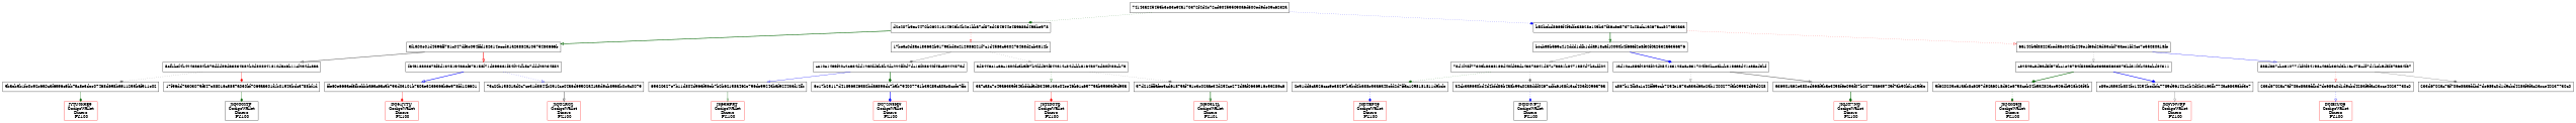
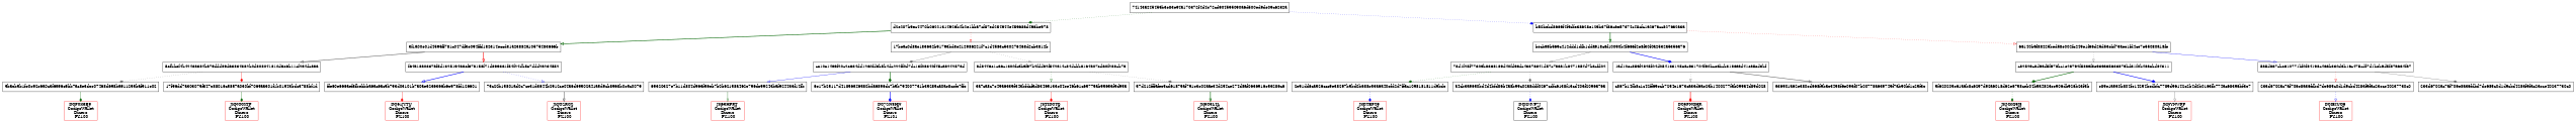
  digraph {
    node [shape=box]
    edge [arrowhead=diamond color=darkgreen style=dotted]
    n1 [label="74143a245459b3e83e94a170372f4d4e72cd904595090a6d500ed9de09c6232a"]
    n2 [label=d2e207b9ec4470b06221314926b4b2e1bba7cf87ed254944e45968ad496be978]
    n3 [label=b50bebd8669f4f9dfe38628e129b37f86c6e57374c48cfc1a267acc8276a2a3a]
    n4 [label="3f1a00e01d4595ff781c047df3e094ffd182314eccd31a23882a10575483666b"]
    n5 [label="17beac0d8ae183632b91793bd3e212986221f7c1d4583c530276468d2cb3812b"]
    n6 [label=becba9b569c412ddd1dfb1dda918c6f10090b4f666f2e8f30f0a2532a5356a76]
    n7 [label="66140b9f88225bed58e002fc249e1f66d25d53ebf73aee1fd4ce7e55080a18fe"]
    n8 [label="5efbbef4b4243a384ba79ddd89d63834382b0d808041810d6e6b11cf2a4dcaa6"]
    n9 [label=f64a18a0337af5d132519468ef67a158f71d899361f54f24db5e7ddd2a234552]
    n10 [label=ce10e14a9f20c2e634dd1260fd3b5b4dc222ff0d7dc13f08340f45ca824257ad]
    n11 [label=ad8446e1c66c1300fcabaf97b2fdda2f542a14c84dcbb8164a07ed60f288cb7a]
    n12 [label="9baeb5b1fe0e92e6a0c3f6a96c9bb7ac8e3dee07468d698ba911255baf911e02"]
    n13 [label="17f96dd7a303075fa47e88016c5857a030bf7065aa301f1b01543bdc3788bf1d"]
    n14 [label=ffe60e666aef8fbebbba6ac6ac9b793d03101b7a0ae3236366b6e978fd126601]
    n15 [label="75c20b15801ad0c7ce31d3644b2912ce04a6d69502a41a5d9cb8968b0e5c0079"]
-   n16 [color=red label="JYTU0K3E9 \n CodigoWallet \n Dinero \n PY-100"]
-   n17 [color=black label="JKNO0XTP \n CodigoWallet \n Dinero \n PY-100"]
+   n16 [color=red label="DCF0K3E9 \n CodigoWallet \n Dinero \n PY-100"]
+   n17 [color=red label="JKNO0XTP \n CodigoWallet \n Dinero \n PY-100"]
    n18 [color=red label="DC61JYTU \n CodigoWallet \n Dinero \n PY-100"]
    n19 [color=red label="JKJOZRCS \n CodigoWallet \n Dinero \n PY-100"]
    n20 [label="69320327e7b11d804d963f56eb7b0b62158a462e796de99243baf924433f14fb"]
    n21 [label="6e17b25117d41856a46580bda6896dc7b5b794007731b35285ca0ae8cefe7ffe"]
    n22 [label="3a7ca8c7e49a6339f343bfdcfad83469133e04ee46b61c65775ab95653f9d95a"]
    n23 [label="57d212fffafee5cd61875af791e3e02aae34d254ce274d8af0636916e53286c6"]
    n24 [color=red label="JK63HPRT \n CodigoWallet \n Dinero \n PY-100"]
-   n25 [color=red label="DC7SN8HN \n CodigoWallet \n Dinero \n PY-100"]
+   n25 [color=red label="DC7SN8HN \n CodigoWallet \n Dinero \n PY-101"]
    n26 [color=red label="JKTIDCTG \n CodigoWallet \n Dinero \n PY-100"]
-   n27 [color=red label="JK3C3L4L \n CodigoWallet \n Dinero \n PY-101"]
+   n27 [color=red label="JK3C3L4L \n CodigoWallet \n Dinero \n PY-100"]
    n28 [label="78d1f25f77309b8368189d40fd9adc43376841d57c7a6a1b8471854d7b3cfd02"]
    n29 [label="1ad10ec859f2825f04d054133125e8c931704f90bce6bcb3186aad41ea5ed3bf"]
    n30 [label=c82529c8d9ad5f978bc1e2a792f58aaf8e939a65633879bd31f0b48aebd84311]
    n31 [label="5a5d867cbe610771bf0f84198c466b330d6b16c475cdf7d1beb9d5f87a664fa7"]
    n32 [label="2e91dd6ca526ccc9e38297b5bd0b688e53a6a40efd2d7ffac1098181811d9bde"]
    n33 [label=a4cb3a9650bd4d4bfd86b4a8b99c02a8ddf0267cdfc6138f13cd403f2096a76a]
    n34 [label=c867b14fb8c1c42ff69ecb7254e1673ca33d6ae25b1400277fab099a4d89d028]
    n35 [label=a36901a62e380ed668f9bae3498f6e093f07b00778a639749f7ab90bf1c25f3e]
    n36 [color=red label="JKCTEPS9 \n CodigoWallet \n Dinero \n PY-100"]
    n37 [color=black label="DCXMVF7J \n CodigoWallet \n Dinero \n PY-100"]
-   n39 [color=red label="JKLXT7NO \n CodigoWallet \n Dinero \n PY-100"]
+   n38 [color=red label="DC5PNQHR \n CodigoWallet \n Dinero \n PY-100"]
    n40 [label="5f620205e61a6b8c6297d92a6018d62e6758ceb04b5a4823ee906db926b23f5b"]
    n41 [label=e89e1a530b804fe14254bedbfc7789d96142c2b4d0b0163fb774ac68396bf3e7]
    n42 [label="233d6702ac7af706e8a36fdbd7de685c0d1d9cbd4283f9fac23ece40237730c0"]
    n43 [label="233d6702ac7af706e8a36fdbd7de685c0d1d9cbd4283f9fac23ece40237730c0"]
    n44 [color=red label="JKMKG9J8 \n CodigoWallet \n Dinero \n PY-100"]
    n45 [color=red label="JKNYNWFF \n CodigoWallet \n Dinero \n PY-100"]
    n46 [color=red label="DCIEIUO6 \n CodigoWallet \n Dinero \n PY-100"]
    n1 -> n2
    n1 -> n3 [color=blue]
    n2 -> n4 [arrowhead=onormal style=bold]
    n2 -> n5 [arrowhead=onormal color=red]
    n3 -> n6 [arrowhead=onormal style=bold]
    n3 -> n7 [arrowhead=onormal color=red]
    n4 -> n8 [arrowhead=onormal color=gray40 style=bold]
    n4 -> n9 [arrowhead=onormal color=red style=bold]
    n5 -> n10 [color=gray40 style=solid]
    n5 -> n11 [arrowhead=onormal color=gray40]
    n6 -> n28 [arrowhead=onormal color=gray40 style=solid]
    n6 -> n29 [color=blue style=bold]
    n7 -> n30 [arrowhead=onormal color=gray40]
    n7 -> n31 [arrowhead=onormal color=blue style=solid]
    n8 -> n12 [color=gray40]
    n8 -> n13 [color=red style=solid]
    n9 -> n14 [arrowhead=onormal color=blue style=bold]
    n9 -> n15 [arrowhead=onormal color=blue]
    n10 -> n20 [arrowhead=onormal color=blue style=solid]
    n10 -> n21 [style=bold]
    n11 -> n22 [arrowhead=onormal]
    n11 -> n23 [color=gray40]
    n12 -> n16 [style=solid]
    n13 -> n17 [style=solid]
    n14 -> n18 [color=red style=solid]
    n15 -> n19 [arrowhead=onormal color=gray40 style=bold]
    n20 -> n24 [arrowhead=onormal style=solid]
    n21 -> n25 [color=blue style=bold]
    n22 -> n26 [color=red style=solid]
    n23 -> n27 [arrowhead=onormal style=bold]
    n28 -> n32
    n28 -> n33 [color=gray40]
    n29 -> n34 [arrowhead=onormal color=gray40]
    n29 -> n35 [arrowhead=onormal color=gray40 style=bold]
    n30 -> n40 [style=bold]
    n30 -> n41 [color=blue style=bold]
    n31 -> n42 [arrowhead=onormal color=red]
    n31 -> n43 [color=gray40 style=solid]
    n32 -> n36 [color=blue]
    n33 -> n37 [color=blue]
-   n35 -> n39 [style=bold]
+   n34 -> n38 [color=red style=bold]
    n40 -> n44
    n41 -> n45 [arrowhead=onormal color=gray40 style=solid]
    n42 -> n46 [arrowhead=onormal color=blue]
  }
